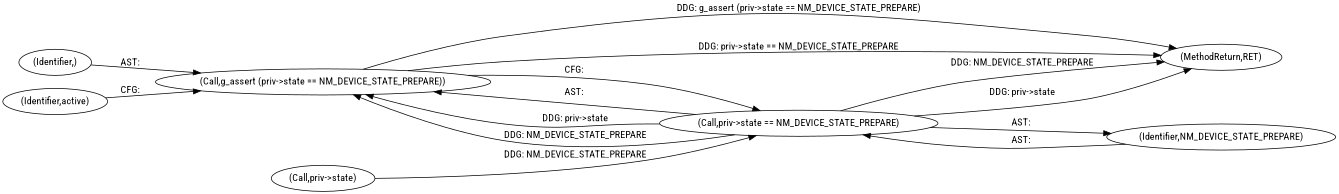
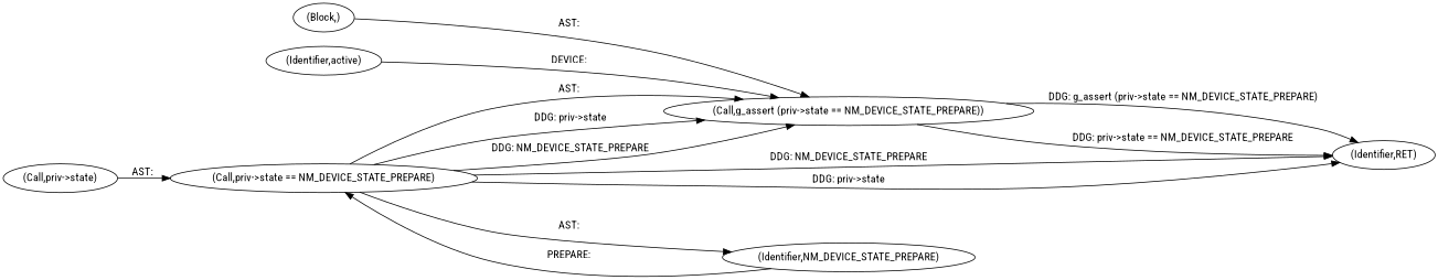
  digraph {
    fontname="Roboto Condensed"
    rankdir=LR
    node [fontname="Roboto Condensed"]
    edge [fontname="Roboto Condensed"]
    n1 [label="(Call,g_assert (priv->state == NM_DEVICE_STATE_PREPARE))"]
    n2 [label="(Call,priv->state == NM_DEVICE_STATE_PREPARE)"]
-   n3 [label="(MethodReturn,RET)"]
+   n3 [label="(Identifier,RET)"]
    n4 [label="(Identifier,NM_DEVICE_STATE_PREPARE)"]
-   n5 [label="(Identifier,)"]
+   n5 [label="(Block,)"]
    n6 [label="(Call,priv->state)"]
    n7 [label="(Identifier,active)"]
-   n1 -> n2 [label="CFG: "]
    n1 -> n3 [label="DDG: g_assert (priv->state == NM_DEVICE_STATE_PREPARE)"]
    n1 -> n3 [label="DDG: priv->state == NM_DEVICE_STATE_PREPARE"]
    n2 -> n1 [label="AST: "]
    n2 -> n1 [label="DDG: priv->state"]
    n2 -> n1 [label="DDG: NM_DEVICE_STATE_PREPARE"]
    n2 -> n3 [label="DDG: NM_DEVICE_STATE_PREPARE"]
    n2 -> n3 [label="DDG: priv->state"]
    n2 -> n4 [label="AST: "]
-   n4 -> n2 [label="AST: "]
+   n4 -> n2 [label="PREPARE: "]
    n5 -> n1 [label="AST: "]
-   n6 -> n2 [label="DDG: NM_DEVICE_STATE_PREPARE"]
-   n7 -> n1 [label="CFG: "]
+   n6 -> n2 [label="AST: "]
+   n7 -> n1 [label="DEVICE: "]
  }
